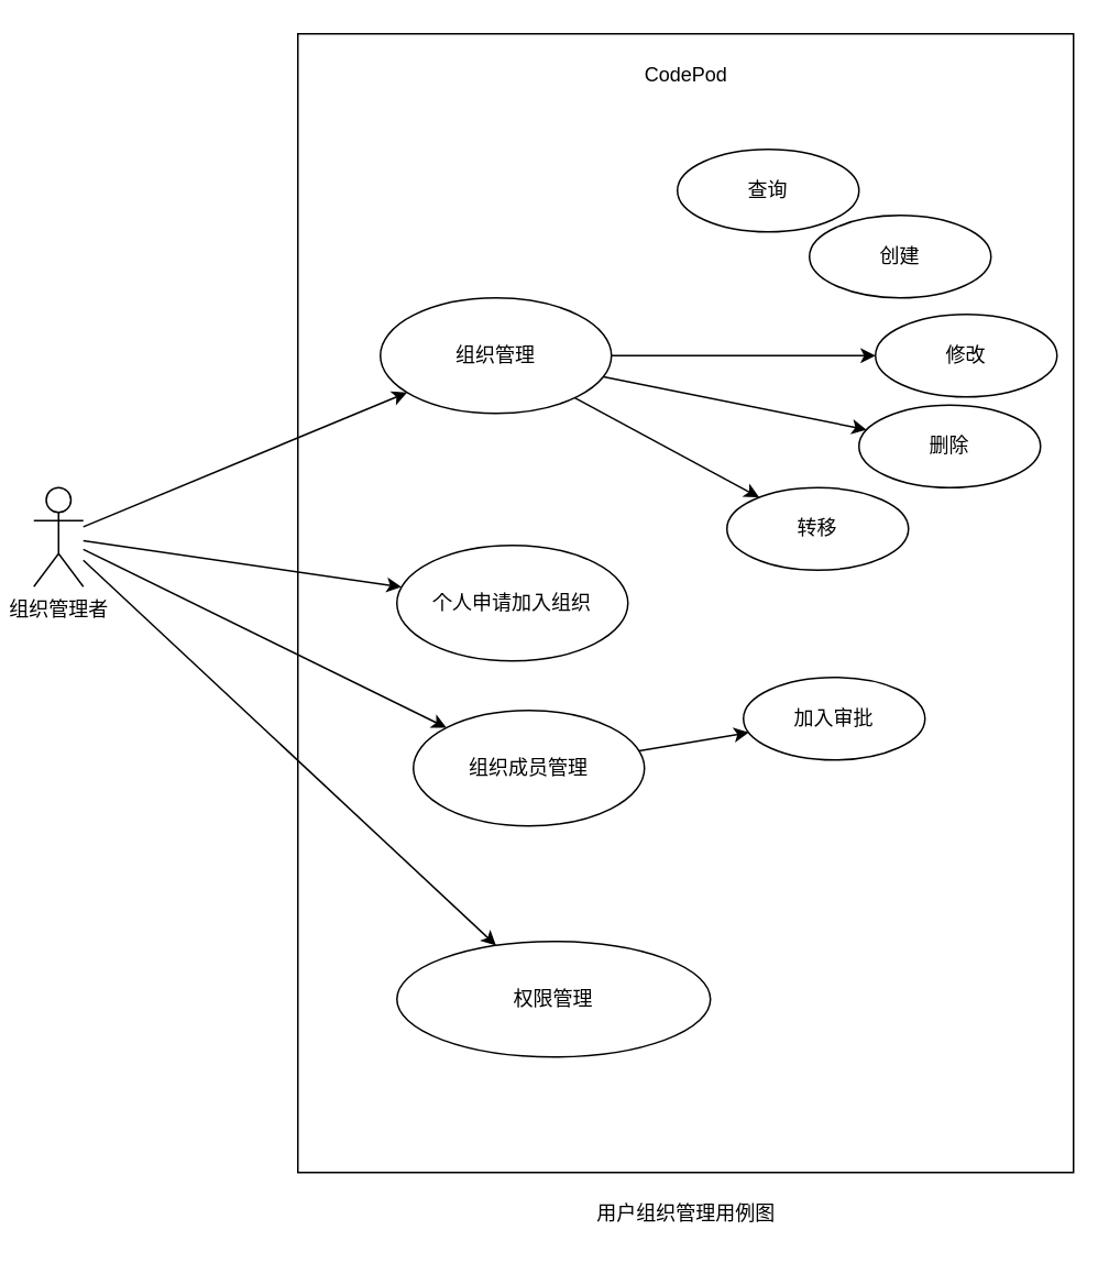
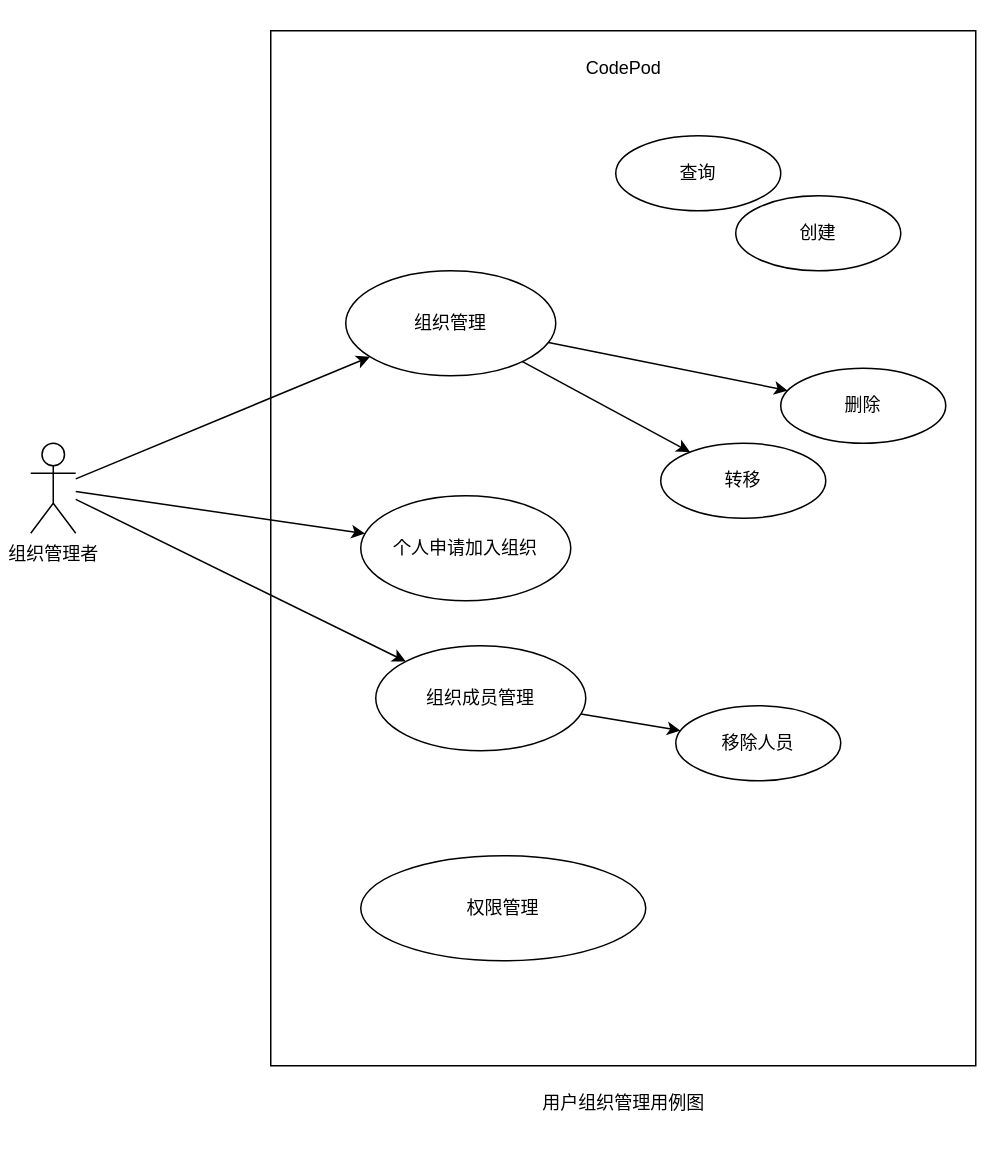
  <mxCell id="0" />
  <mxCell id="1" parent="0" />
  <mxCell id="2" value="" style="rounded=0;whiteSpace=wrap;html=1;" parent="1" vertex="1"><mxGeometry x="180" y="20" width="470" height="690" as="geometry" /></mxCell>
- <mxCell id="3" style="edgeStyle=none;html=1;" parent="1" source="5" target="17" edge="1"><mxGeometry relative="1" as="geometry" /></mxCell>
  <mxCell id="4" style="edgeStyle=none;html=1;" parent="1" source="5" target="18" edge="1"><mxGeometry relative="1" as="geometry" /></mxCell>
  <mxCell id="5" value="组织管理者" style="shape=umlActor;verticalLabelPosition=bottom;verticalAlign=top;html=1;" parent="1" vertex="1"><mxGeometry x="20" y="295" width="30" height="60" as="geometry" /></mxCell>
- <mxCell id="6" style="edgeStyle=none;html=1;fontSize=9;" parent="1" source="9" target="22" edge="1"><mxGeometry relative="1" as="geometry" /></mxCell>
  <mxCell id="7" style="edgeStyle=none;html=1;fontSize=9;" parent="1" source="9" target="20" edge="1"><mxGeometry relative="1" as="geometry" /></mxCell>
  <mxCell id="8" style="edgeStyle=none;html=1;fontSize=9;" parent="1" source="9" target="25" edge="1"><mxGeometry relative="1" as="geometry" /></mxCell>
  <mxCell id="9" value="组织管理" style="ellipse;whiteSpace=wrap;html=1;" parent="1" vertex="1"><mxGeometry x="230" y="180" width="140" height="70" as="geometry" /></mxCell>
  <mxCell id="10" value="CodePod" style="text;html=1;align=center;verticalAlign=middle;resizable=0;points=[];autosize=1;strokeColor=none;fillColor=none;" parent="1" vertex="1"><mxGeometry x="380" y="30" width="70" height="30" as="geometry" /></mxCell>
- <mxCell id="11" style="edgeStyle=none;html=1;fontSize=9;" parent="1" source="13" target="23" edge="1"><mxGeometry relative="1" as="geometry" /></mxCell>
+ <mxCell id="12" style="edgeStyle=none;html=1;fontSize=9;" parent="1" source="13" target="24" edge="1"><mxGeometry relative="1" as="geometry" /></mxCell>
  <mxCell id="13" value="组织成员管理" style="ellipse;whiteSpace=wrap;html=1;" parent="1" vertex="1"><mxGeometry x="250" y="430" width="140" height="70" as="geometry" /></mxCell>
  <mxCell id="14" style="edgeStyle=none;html=1;" parent="1" source="5" target="9" edge="1"><mxGeometry relative="1" as="geometry" /></mxCell>
  <mxCell id="15" style="edgeStyle=none;html=1;" parent="1" source="5" target="13" edge="1"><mxGeometry relative="1" as="geometry" /></mxCell>
  <mxCell id="16" value="用户组织管理用例图" style="text;html=1;align=center;verticalAlign=middle;resizable=0;points=[];autosize=1;strokeColor=none;fillColor=none;" parent="1" vertex="1"><mxGeometry x="350" y="720" width="130" height="30" as="geometry" /></mxCell>
  <mxCell id="17" value="权限管理" style="ellipse;whiteSpace=wrap;html=1;" parent="1" vertex="1"><mxGeometry x="240" y="570" width="190" height="70" as="geometry" /></mxCell>
  <mxCell id="18" value="个人申请加入组织" style="ellipse;whiteSpace=wrap;html=1;" parent="1" vertex="1"><mxGeometry x="240" y="330" width="140" height="70" as="geometry" /></mxCell>
  <mxCell id="19" value="创建" style="ellipse;whiteSpace=wrap;html=1;" parent="1" vertex="1"><mxGeometry x="490" y="130" width="110" height="50" as="geometry" /></mxCell>
  <mxCell id="20" value="删除" style="ellipse;whiteSpace=wrap;html=1;" parent="1" vertex="1"><mxGeometry x="520" y="245" width="110" height="50" as="geometry" /></mxCell>
  <mxCell id="21" value="查询" style="ellipse;whiteSpace=wrap;html=1;" parent="1" vertex="1"><mxGeometry x="410" y="90" width="110" height="50" as="geometry" /></mxCell>
- <mxCell id="22" value="修改" style="ellipse;whiteSpace=wrap;html=1;" parent="1" vertex="1"><mxGeometry x="530" y="190" width="110" height="50" as="geometry" /></mxCell>
- <mxCell id="23" value="加入审批" style="ellipse;whiteSpace=wrap;html=1;" parent="1" vertex="1"><mxGeometry x="450" y="410" width="110" height="50" as="geometry" /></mxCell>
+ <mxCell id="24" value="移除人员" style="ellipse;whiteSpace=wrap;html=1;" parent="1" vertex="1"><mxGeometry x="450" y="470" width="110" height="50" as="geometry" /></mxCell>
  <mxCell id="25" value="转移" style="ellipse;whiteSpace=wrap;html=1;" parent="1" vertex="1"><mxGeometry x="440" y="295" width="110" height="50" as="geometry" /></mxCell>
